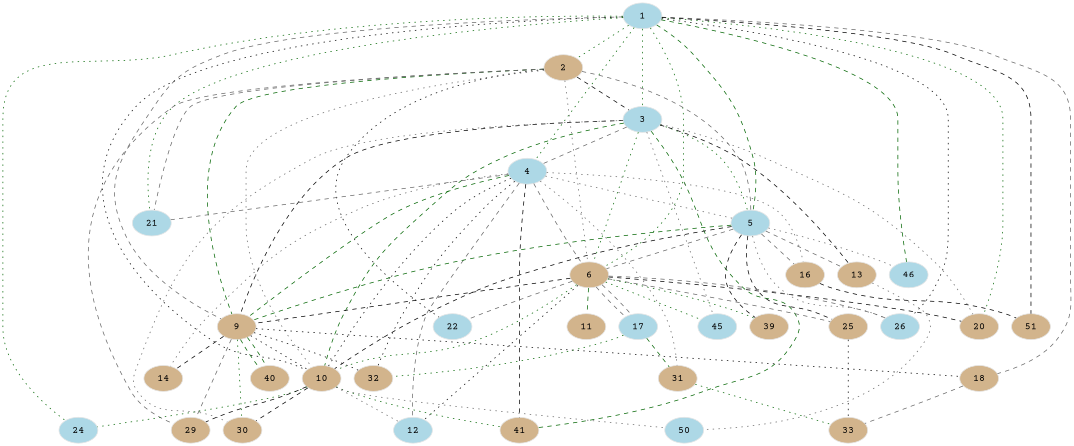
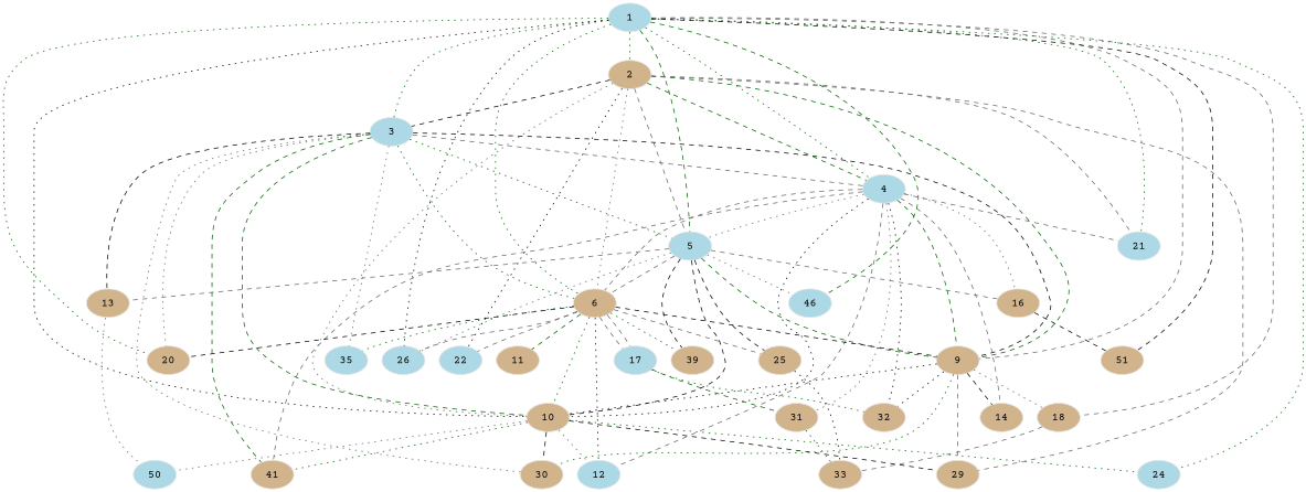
  graph {
    fontname="Courier Prime"
    node [color=gray90 fillcolor=tan fontname="Courier Prime" style=filled]
    edge [color=gray40 fontname="Courier Prime" style=dashed]
    1 [fillcolor=lightblue super="+7"]
    2
    3 [fillcolor=lightblue super="+19"]
    4 [fillcolor=lightblue super="+42"]
    5 [fillcolor=lightblue super="+47"]
    6 [super="+8"]
    9 [super="+35"]
    10 [super="+28"]
    18
    20 [super="+48"]
    21 [fillcolor=lightblue super="+37"]
    24 [fillcolor=lightblue]
    26 [fillcolor=lightblue super="+44"]
    46 [fillcolor=lightblue]
    51
    22 [fillcolor=lightblue]
    29 [super="+49"]
    13 [super="+43"]
    30
    41
-   45 [fillcolor=lightblue]
+   45 [fillcolor=lightblue label=35]
    12 [fillcolor=lightblue super="+15"]
    14 [super="+23"]
    16
    31
    32
    25
    39
    11
    17 [fillcolor=lightblue super="+36"]
-   40
    50 [fillcolor=lightblue]
    33 [super="+34"]
    1 -- 2 [color=darkgreen style=dotted weight=2]
    1 -- 3 [color=darkgreen style=dotted weight=2]
    1 -- 4 [color=darkgreen style=dotted weight=2]
    1 -- 5 [color=darkgreen weight=2]
    1 -- 6 [color=darkgreen style=dotted weight=4]
    1 -- 9 [weight=2]
    1 -- 10 [color=black style=dotted weight=2]
    1 -- 18
    1 -- 20 [color=darkgreen style=dotted]
    1 -- 21 [color=darkgreen style=dotted]
    1 -- 24 [color=darkgreen style=dotted]
    1 -- 26 [color=black style=dotted]
    1 -- 46 [color=darkgreen]
    1 -- 51 [color=black]
    2 -- 3 [color=black weight=2]
+   2 -- 4 [color=darkgreen]
    2 -- 5
    2 -- 6 [style=dotted weight=2]
    2 -- 9 [color=darkgreen]
    2 -- 10 [style=dotted]
    2 -- 21
    2 -- 22 [color=black style=dotted]
    2 -- 29
    3 -- 4
    3 -- 5 [color=darkgreen style=dotted]
    3 -- 6 [color=darkgreen style=dotted weight=2]
    3 -- 9 [color=black]
    3 -- 10 [color=darkgreen]
    3 -- 20 [style=dotted]
    3 -- 13 [color=black]
    3 -- 30 [style=dotted]
    3 -- 41 [color=darkgreen]
    3 -- 45 [style=dotted]
    4 -- 5 [style=dotted]
    4 -- 6 [weight=2]
    4 -- 9 [color=darkgreen]
    4 -- 10 [color=black style=dotted]
    4 -- 21
-   4 -- 41 [color=black]
+   4 -- 41
    4 -- 12
-   4 -- 14 [style=dotted weight=2]
+   4 -- 14 [weight=2]
    4 -- 16 [style=dotted]
    4 -- 31 [style=dotted]
    4 -- 32 [color=black style=dotted]
    5 -- 6 [weight=2]
    5 -- 9 [color=darkgreen weight=2]
    5 -- 10 [color=black]
    5 -- 26 [style=dotted]
    5 -- 46 [style=dotted]
    5 -- 13
    5 -- 16
    5 -- 25 [color=black]
    5 -- 39 [color=black]
    6 -- 9 [color=black weight=2]
    6 -- 10 [color=darkgreen style=dotted weight=2]
    6 -- 20 [color=black]
    6 -- 26 [weight=2]
    6 -- 22
    6 -- 45 [color=darkgreen style=dotted]
    6 -- 12 [color=black style=dotted]
    6 -- 25
    6 -- 39 [color=darkgreen style=dotted]
    6 -- 11 [color=darkgreen]
    6 -- 17
    6 -- 17
    9 -- 10 [color=black style=dotted]
-   9 -- 18 [color=black style=dotted]
+   9 -- 18 [style=dotted]
    9 -- 29
    9 -- 30 [color=darkgreen style=dotted]
    9 -- 14 [color=black]
    9 -- 32 [color=black style=dotted]
-   9 -- 40 [color=darkgreen]
-   9 -- 40 [color=darkgreen]
    10 -- 24 [color=darkgreen style=dotted]
    10 -- 29 [color=black]
    10 -- 30 [color=black]
    10 -- 41 [color=darkgreen style=dotted]
    10 -- 12 [style=dotted]
    10 -- 50 [style=dotted]
    18 -- 33
    13 -- 50 [style=dotted]
    16 -- 51 [color=black]
    31 -- 33 [color=darkgreen style=dotted]
    25 -- 33 [color=black style=dotted]
    17 -- 31 [color=darkgreen]
    17 -- 32 [color=darkgreen style=dotted]
  }
